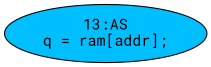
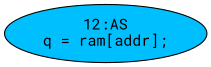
  strict digraph {
    fontname="Roboto Mono"
-   n1 [ast="<pyverilog.vparser.ast.Assign object at 0x7f6f488a4a50>" def_var="['q']" fillcolor=deepskyblue label="13:AS\nq = ram[addr];" statements="[]" style=filled typ=Assign use_var="['ram', 'addr']" fontname="Roboto Mono"]
+   n1 [ast="<pyverilog.vparser.ast.Assign object at 0x7f6f488a4a50>" def_var="['q']" fillcolor=deepskyblue label="12:AS\nq = ram[addr];" statements="[]" style=filled typ=Assign use_var="['ram', 'addr']" fontname="Roboto Mono"]
  }
